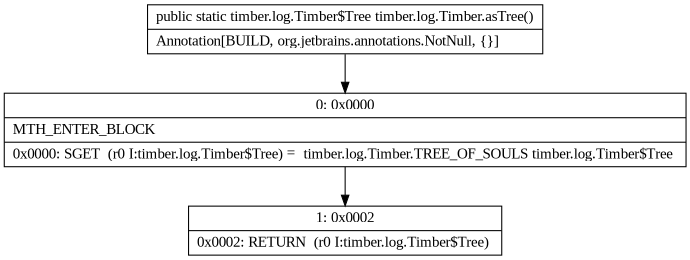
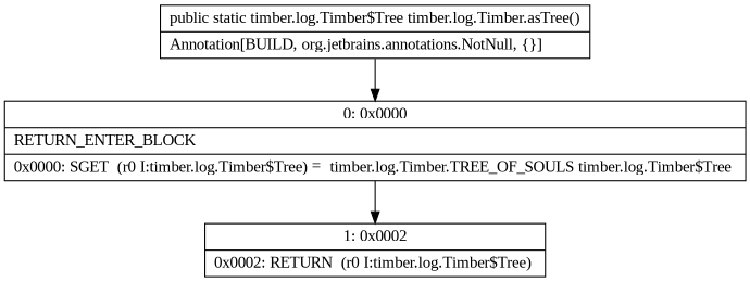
  digraph {
    fontname="Liberation Serif"
    node [shape=record fontname="Liberation Serif"]
    edge [fontname="Liberation Serif"]
-   n1 [label="{0\:\ 0x0000|MTH_ENTER_BLOCK\l|0x0000: SGET  (r0 I:timber.log.Timber$Tree) =  timber.log.Timber.TREE_OF_SOULS timber.log.Timber$Tree \l}"]
+   n1 [label="{0\:\ 0x0000|RETURN_ENTER_BLOCK\l|0x0000: SGET  (r0 I:timber.log.Timber$Tree) =  timber.log.Timber.TREE_OF_SOULS timber.log.Timber$Tree \l}"]
    n2 [label="{1\:\ 0x0002|0x0002: RETURN  (r0 I:timber.log.Timber$Tree) \l}"]
    n3 [label="{public static timber.log.Timber$Tree timber.log.Timber.asTree()  | Annotation[BUILD, org.jetbrains.annotations.NotNull, \{\}]\l}"]
    n1 -> n2
    n3 -> n1
  }
